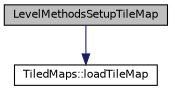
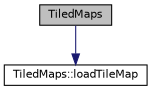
  digraph {
    rankdir=TB
    node [color=black fontname=Helvetica fontsize=10 shape=record style=filled]
-   n1 [fillcolor=grey75 fontcolor=black height=0.2 label=LevelMethodsSetupTileMap width=0.4]
+   n1 [fillcolor=grey75 fontcolor=black height=0.2 label=TiledMaps width=0.4]
    n2 [fillcolor=white height=0.2 label="TiledMaps::loadTileMap" width=0.4]
    n1 -> n2 [color=midnightblue fontname=Helvetica fontsize=10 labelfontname=Helvetica labelfontsize=10 style=solid]
  }
